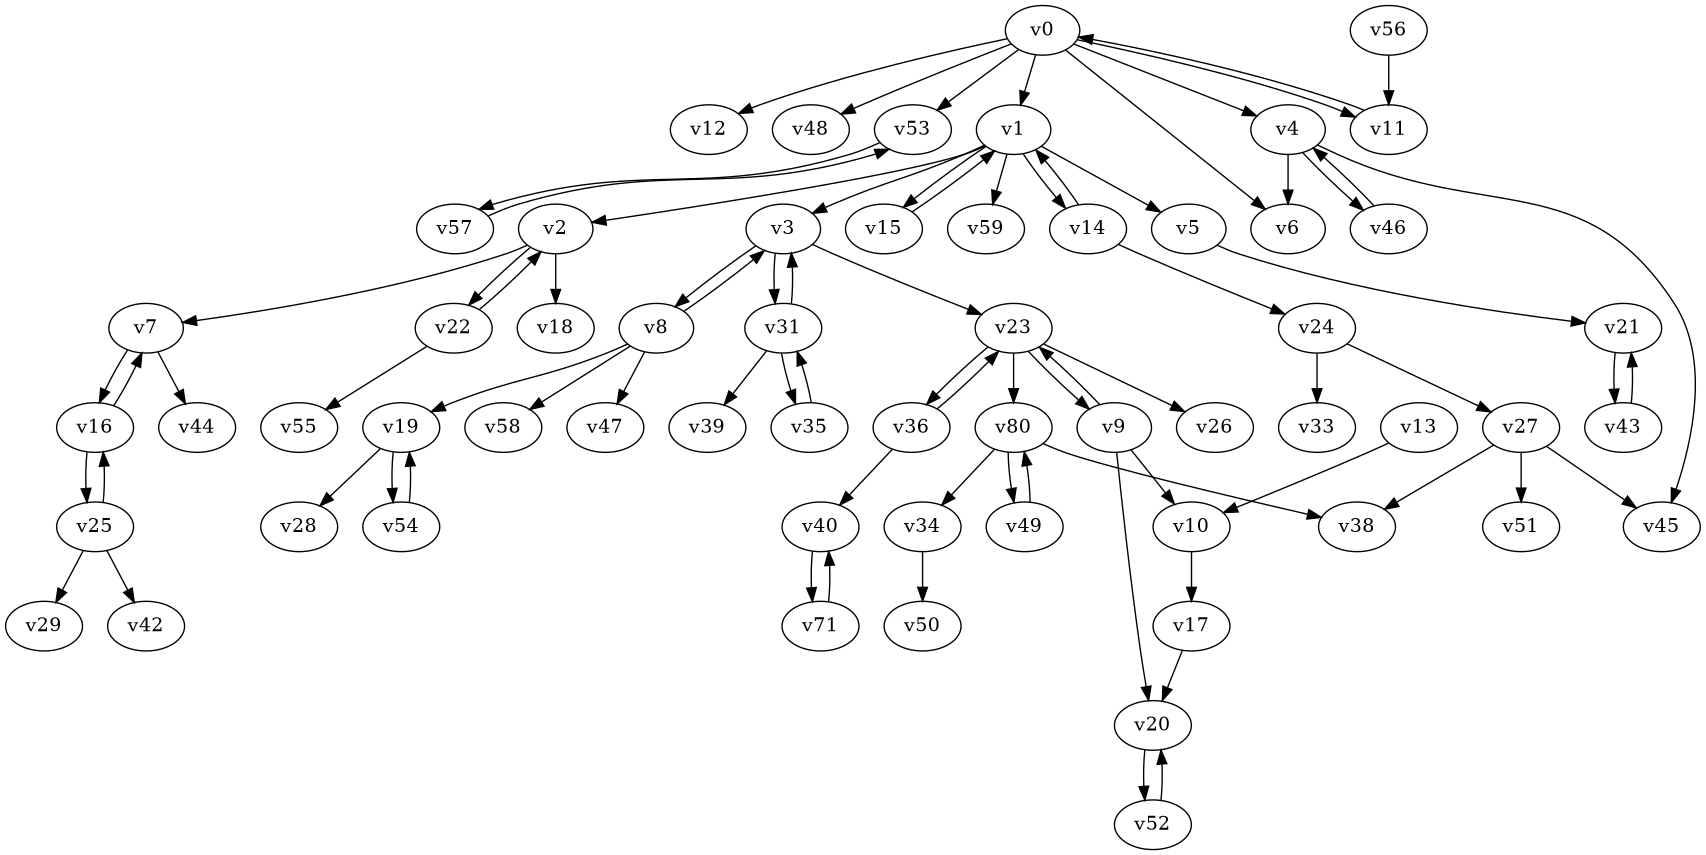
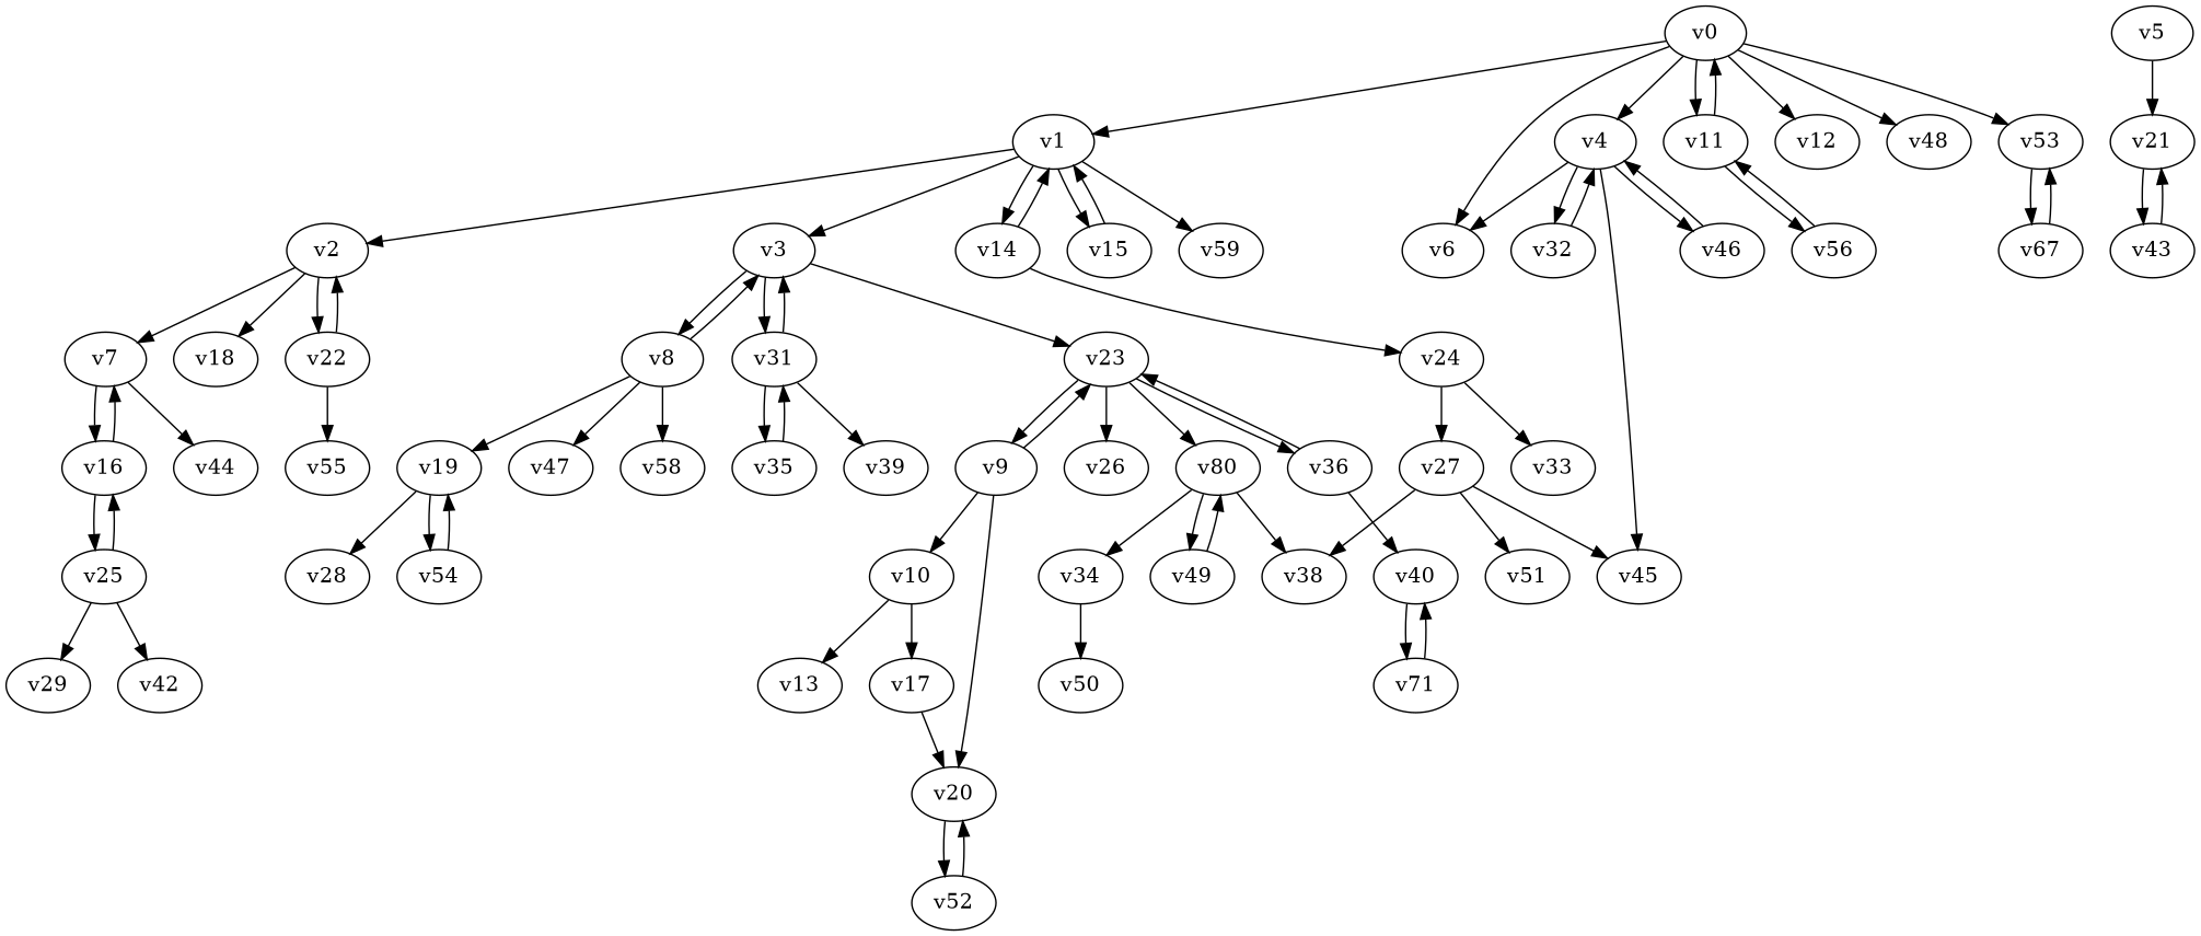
  digraph {
    node [player=0 weight=10]
    v0 [weight=11]
    v1 [player=1 weight=7]
    v4 [weight=8]
    v6 [weight=3]
    v11 [player=1 weight=11]
    v12
    v48 [weight=7]
    v53 [player=1 weight=2]
    v2 [weight=5]
    v3 [player=1]
    v5 [player=1 weight=12]
    v14 [weight=8]
    v15 [player=1 weight=11]
    v59 [player=1 weight=5]
+   v32 [weight=9]
    v45 [player=1 weight=-3]
    v46 [weight=4]
    v56 [weight=1]
-   v57 [player=1 weight=12]
+   v57 [player=1 weight=12 label=v67]
    v7 [player=1 weight=14]
    v18 [weight=6]
    v22 [weight=9]
    v8 [weight=4]
    v31 [player=1 weight=6]
    v23 [player=1 weight=11]
    v21 [player=1 weight=7]
    v24
    v16 [weight=6]
    v44 [weight=12]
    v55 [player=1]
    v19 [player=1 weight=0]
    v47 [player=1 weight=2]
    v58 [weight=15]
    v9 [player=1 weight=17]
    v10 [weight=12]
    v20 [weight=7]
    v35 [player=1 weight=2]
    v39 [player=1 weight=15]
    v43 [player=1]
    v25 [player=1 weight=6]
    v28 [weight=-3]
    v54 [weight=16]
    v13 [player=1 weight=14]
    v17 [player=1]
    v52 [weight=17]
    v26
    n47 [label=v80]
    v36 [weight=7]
    v27 [player=1 weight=12]
    v33 [player=1 weight=9]
    v29 [player=1 weight=5]
    v42 [weight=5]
    v38 [weight=-2]
    v34 [weight=1]
    v49 [player=1]
    v40 [weight=-1]
    v51 [player=1 weight=15]
    v50 [weight=1]
    n59 [label=v71 player=1 weight=6]
    v0 -> v1
    v0 -> v4
    v0 -> v6
    v0 -> v11
    v0 -> v12
    v0 -> v48
    v0 -> v53
    v1 -> v2
    v1 -> v3
-   v1 -> v5
    v1 -> v14
    v1 -> v15
    v1 -> v59
    v4 -> v6
+   v4 -> v32
    v4 -> v45
    v4 -> v46
    v11 -> v0
+   v11 -> v56
    v53 -> v57
    v2 -> v7
    v2 -> v18
    v2 -> v22
    v3 -> v8
    v3 -> v31
    v3 -> v23
    v5 -> v21
    v14 -> v1
    v14 -> v24
    v15 -> v1
+   v32 -> v4
    v46 -> v4
    v56 -> v11
    v57 -> v53
    v7 -> v16
    v7 -> v44
    v22 -> v2
    v22 -> v55
    v8 -> v3
    v8 -> v19
    v8 -> v47
    v8 -> v58
    v31 -> v3
    v31 -> v35
    v31 -> v39
    v23 -> v9
    v23 -> v26
    v23 -> n47
    v23 -> v36
    v21 -> v43
    v24 -> v27
    v24 -> v33
    v16 -> v7
    v16 -> v25
    v19 -> v28
    v19 -> v54
    v9 -> v23
    v9 -> v10
    v9 -> v20
-   v13 -> v10
+   v10 -> v13
    v10 -> v17
    v20 -> v52
    v35 -> v31
    v43 -> v21
    v25 -> v16
    v25 -> v29
    v25 -> v42
    v54 -> v19
    v17 -> v20
    v52 -> v20
    n47 -> v38
    n47 -> v34
    n47 -> v49
    v36 -> v23
    v36 -> v40
    v27 -> v45
    v27 -> v38
    v27 -> v51
    v34 -> v50
    v49 -> n47
    v40 -> n59
    n59 -> v40
  }
